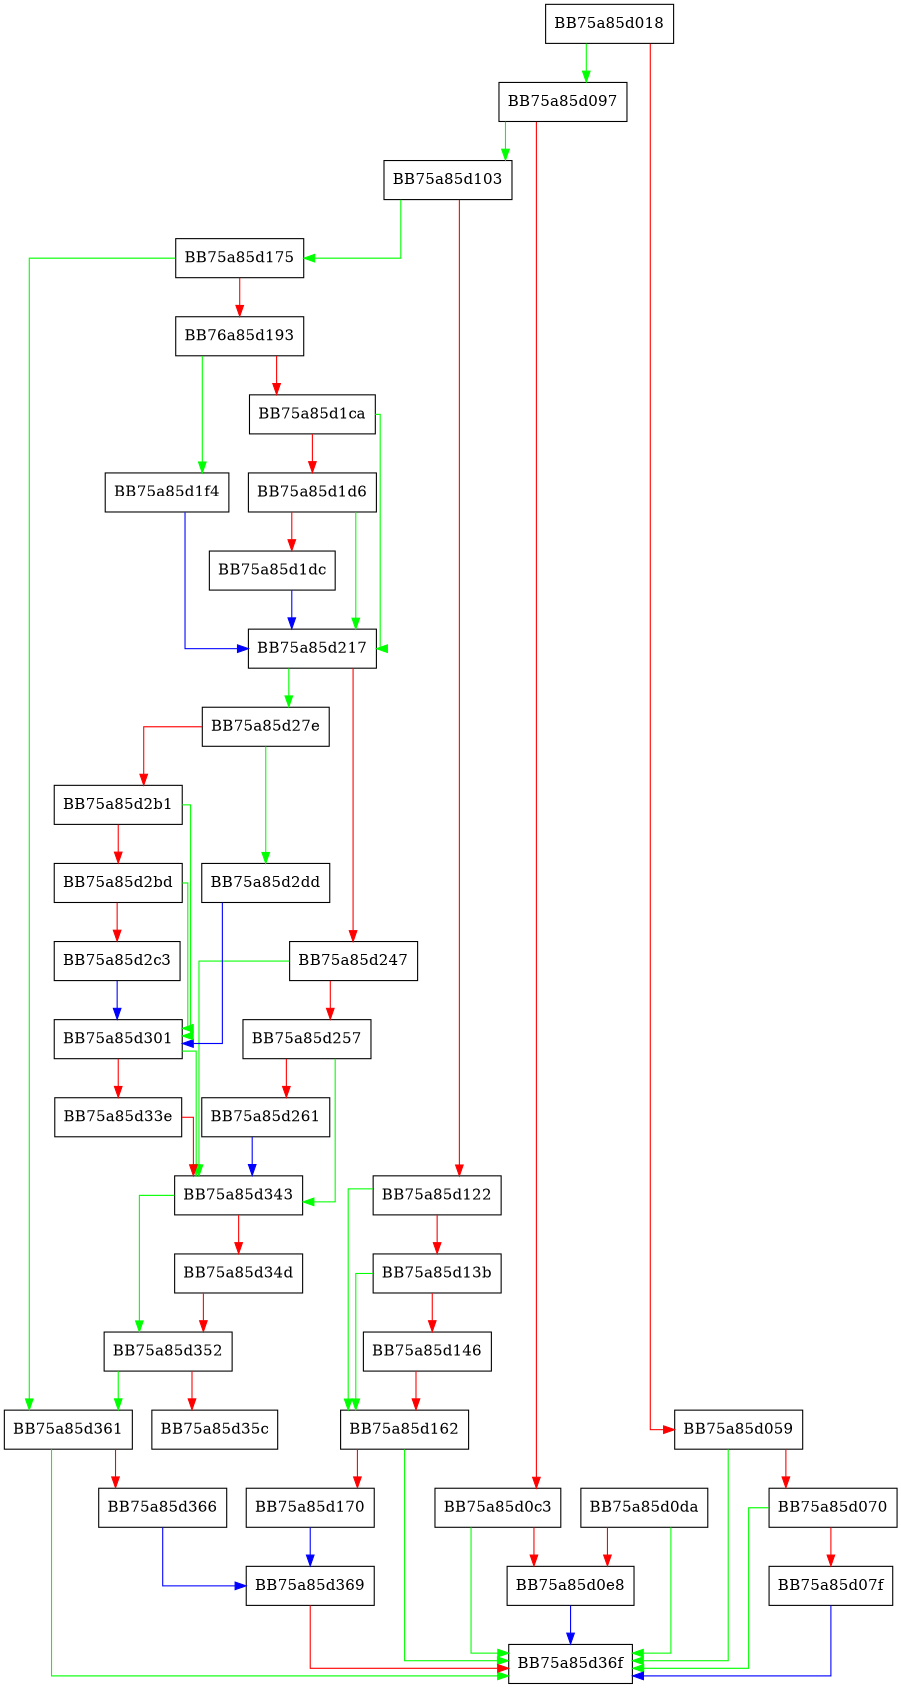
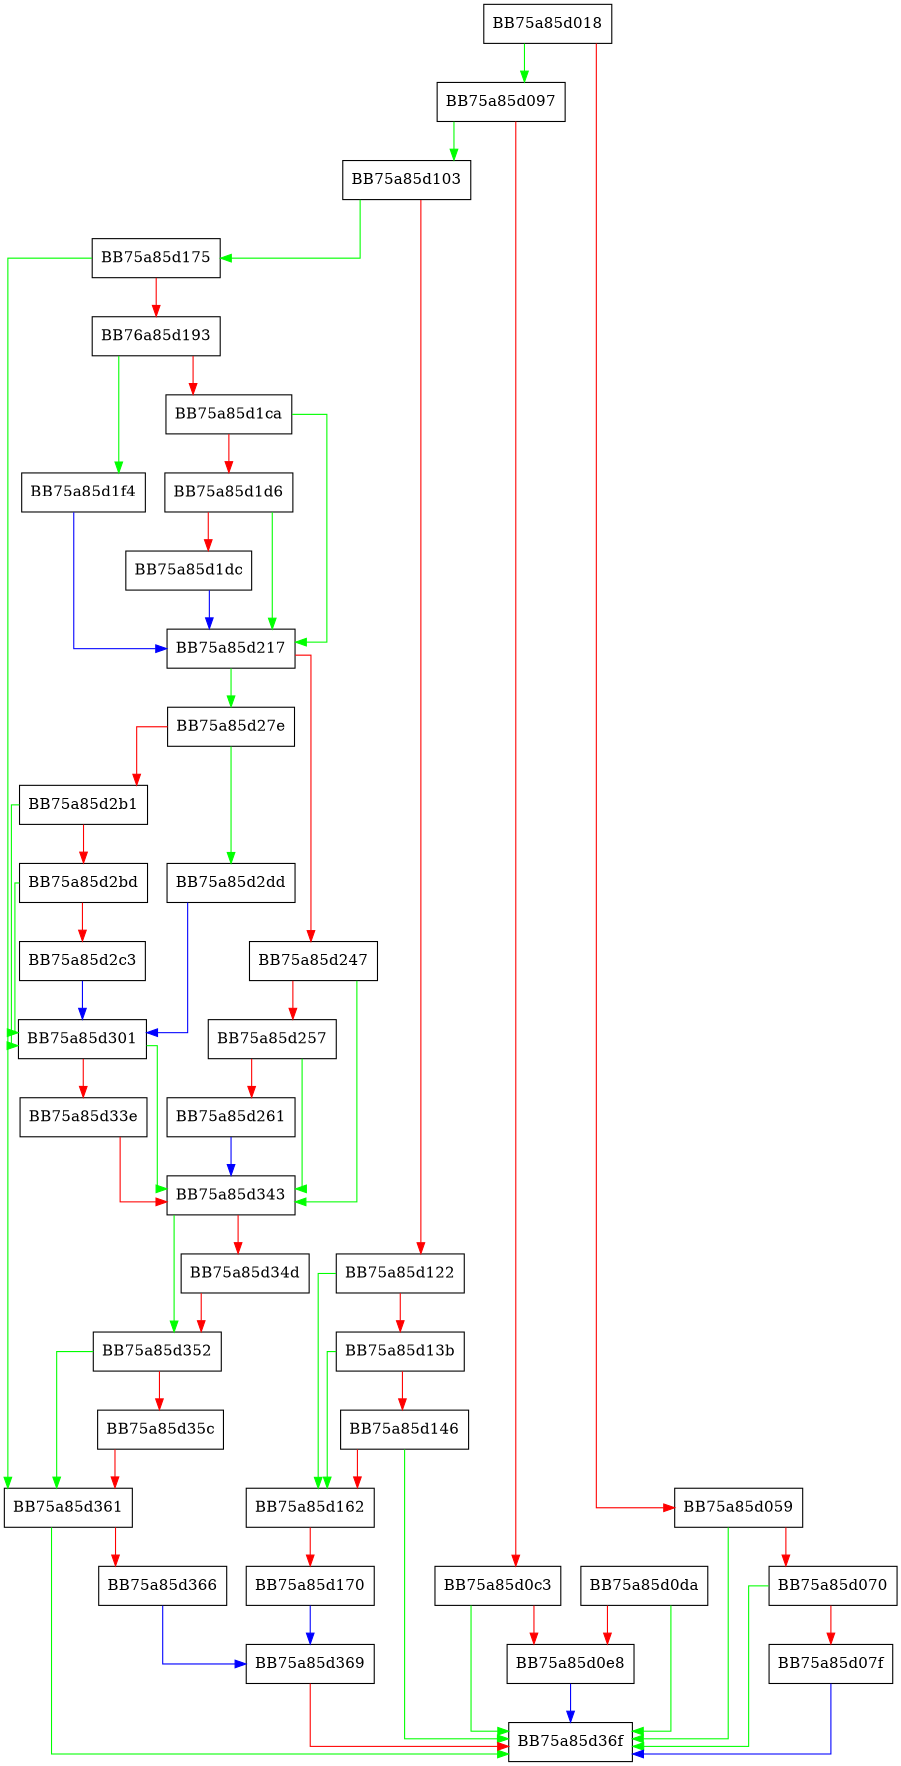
  digraph {
    splines=ortho
    node [shape=box]
    edge [color=red]
    BB75a85d018
    BB75a85d097
    BB75a85d059
    BB75a85d103
    BB75a85d0c3
    BB75a85d36f
    BB75a85d070
    BB75a85d175
    n9 [label=BB75a85d122]
    BB75a85d0e8
    BB75a85d07f
    BB75a85d361
    n13 [label=BB76a85d193]
    BB75a85d162
    BB75a85d13b
    BB75a85d0da
    BB75a85d366
    BB75a85d1f4
    BB75a85d1ca
    BB75a85d170
    BB75a85d146
    BB75a85d369
    BB75a85d217
    BB75a85d1d6
    BB75a85d27e
    BB75a85d247
    BB75a85d1dc
    BB75a85d2dd
    BB75a85d2b1
    BB75a85d343
    BB75a85d257
    n32 [label=BB75a85d301]
    BB75a85d2bd
    BB75a85d352
    BB75a85d34d
    BB75a85d261
    BB75a85d35c
    BB75a85d33e
    BB75a85d2c3
    BB75a85d018 -> BB75a85d097 [color=green]
    BB75a85d018 -> BB75a85d059
    BB75a85d097 -> BB75a85d103 [color=green]
    BB75a85d097 -> BB75a85d0c3
    BB75a85d059 -> BB75a85d36f [color=green]
    BB75a85d059 -> BB75a85d070
    BB75a85d103 -> BB75a85d175 [color=green]
    BB75a85d103 -> n9
    BB75a85d0c3 -> BB75a85d36f [color=green]
    BB75a85d0c3 -> BB75a85d0e8
    BB75a85d070 -> BB75a85d36f [color=green]
    BB75a85d070 -> BB75a85d07f
    BB75a85d175 -> BB75a85d361 [color=green]
    BB75a85d175 -> n13
    n9 -> BB75a85d162 [color=green]
    n9 -> BB75a85d13b
    BB75a85d0e8 -> BB75a85d36f [color=blue]
    BB75a85d07f -> BB75a85d36f [color=blue]
    BB75a85d361 -> BB75a85d36f [color=green]
    BB75a85d361 -> BB75a85d366
    n13 -> BB75a85d1f4 [color=green]
    n13 -> BB75a85d1ca
-   BB75a85d162 -> BB75a85d36f [color=green]
+   BB75a85d146 -> BB75a85d36f [color=green]
    BB75a85d162 -> BB75a85d170
    BB75a85d13b -> BB75a85d162 [color=green]
    BB75a85d13b -> BB75a85d146
    BB75a85d0da -> BB75a85d36f [color=green]
    BB75a85d0da -> BB75a85d0e8
    BB75a85d366 -> BB75a85d369 [color=blue]
    BB75a85d1f4 -> BB75a85d217 [color=blue]
    BB75a85d1ca -> BB75a85d217 [color=green]
    BB75a85d1ca -> BB75a85d1d6
    BB75a85d170 -> BB75a85d369 [color=blue]
    BB75a85d146 -> BB75a85d162
    BB75a85d369 -> BB75a85d36f
    BB75a85d217 -> BB75a85d27e [color=green]
    BB75a85d217 -> BB75a85d247
    BB75a85d1d6 -> BB75a85d217 [color=green]
    BB75a85d1d6 -> BB75a85d1dc
    BB75a85d27e -> BB75a85d2dd [color=green]
    BB75a85d27e -> BB75a85d2b1
    BB75a85d247 -> BB75a85d343 [color=green]
    BB75a85d247 -> BB75a85d257
    BB75a85d1dc -> BB75a85d217 [color=blue]
    BB75a85d2dd -> n32 [color=blue]
    BB75a85d2b1 -> n32 [color=green]
    BB75a85d2b1 -> BB75a85d2bd
    BB75a85d343 -> BB75a85d352 [color=green]
    BB75a85d343 -> BB75a85d34d
    BB75a85d257 -> BB75a85d343 [color=green]
    BB75a85d257 -> BB75a85d261
    n32 -> BB75a85d343 [color=green]
    n32 -> BB75a85d33e
    BB75a85d2bd -> n32 [color=green]
    BB75a85d2bd -> BB75a85d2c3
    BB75a85d352 -> BB75a85d361 [color=green]
    BB75a85d352 -> BB75a85d35c
    BB75a85d34d -> BB75a85d352
    BB75a85d261 -> BB75a85d343 [color=blue]
+   BB75a85d35c -> BB75a85d361
    BB75a85d33e -> BB75a85d343
    BB75a85d2c3 -> n32 [color=blue]
  }
